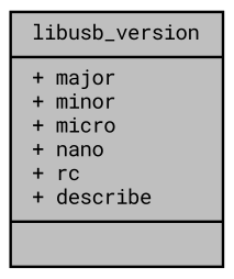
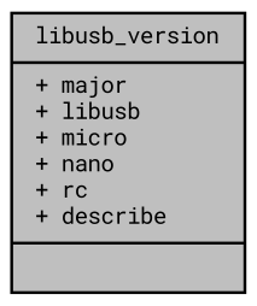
  digraph {
    fontname="Roboto Mono"
-   n1 [color=black fillcolor=grey75 fontcolor=black fontname="Roboto Mono" fontsize=8 height=0.2 label="{libusb_version\n|+ major\l+ minor\l+ micro\l+ nano\l+ rc\l+ describe\l|}" shape=record style=filled width=0.4]
+   n1 [color=black fillcolor=grey75 fontcolor=black fontname="Roboto Mono" fontsize=8 height=0.2 label="{libusb_version\n|+ major\l+ libusb\l+ micro\l+ nano\l+ rc\l+ describe\l|}" shape=record style=filled width=0.4]
  }
